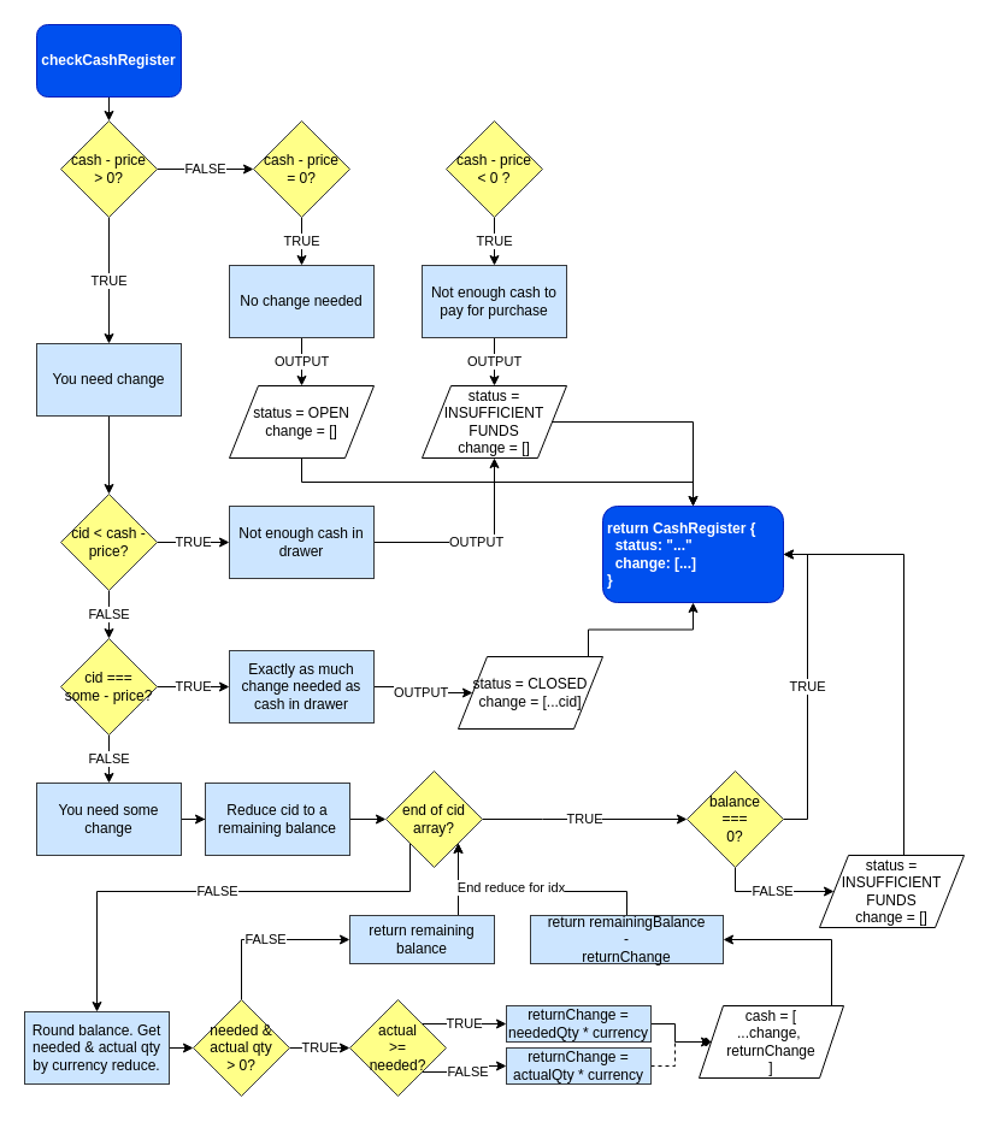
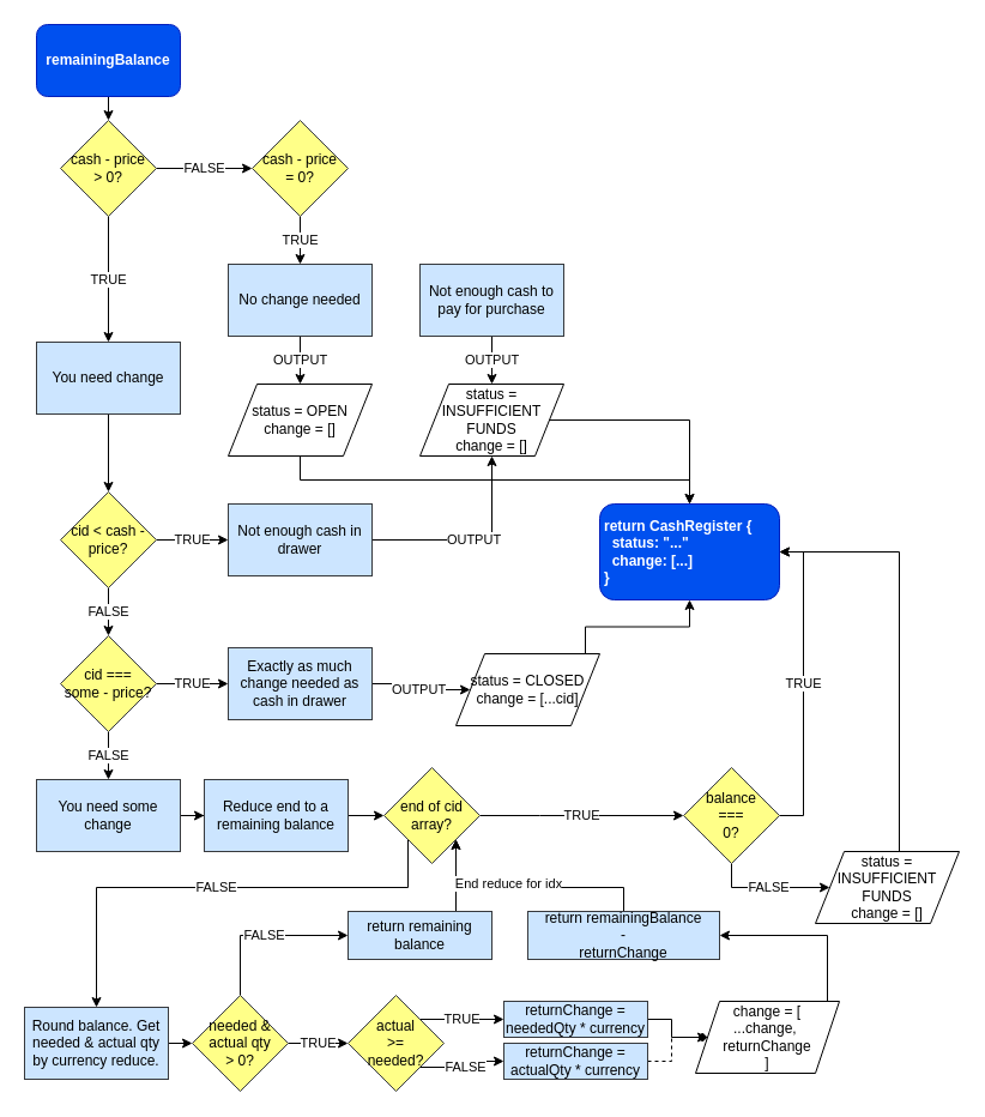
  <mxCell id="0" />
  <mxCell id="1" parent="0" />
  <mxCell id="2" style="edgeStyle=orthogonalEdgeStyle;rounded=0;orthogonalLoop=1;jettySize=auto;html=1;exitX=0.5;exitY=1;exitDx=0;exitDy=0;entryX=0.5;entryY=0;entryDx=0;entryDy=0;" parent="1" source="3" target="6" edge="1"><mxGeometry relative="1" as="geometry" /></mxCell>
- <mxCell id="3" value="checkCashRegister" style="rounded=1;whiteSpace=wrap;html=1;fillColor=#0050ef;strokeColor=#001DBC;fontColor=#ffffff;fontStyle=1" parent="1" vertex="1"><mxGeometry x="30" width="120" height="60" as="geometry" y="20" /></mxCell>
+ <mxCell id="3" value="remainingBalance" style="rounded=1;whiteSpace=wrap;html=1;fillColor=#0050ef;strokeColor=#001DBC;fontColor=#ffffff;fontStyle=1" parent="1" vertex="1"><mxGeometry x="30" width="120" height="60" as="geometry" y="20" /></mxCell>
  <mxCell id="4" value="TRUE" style="edgeStyle=orthogonalEdgeStyle;rounded=0;orthogonalLoop=1;jettySize=auto;html=1;exitX=0.5;exitY=1;exitDx=0;exitDy=0;entryX=0.5;entryY=0;entryDx=0;entryDy=0;" parent="1" source="6" target="8" edge="1"><mxGeometry relative="1" as="geometry" /></mxCell>
  <mxCell id="5" value="FALSE" style="edgeStyle=orthogonalEdgeStyle;rounded=0;orthogonalLoop=1;jettySize=auto;html=1;exitX=1;exitY=0.5;exitDx=0;exitDy=0;entryX=0;entryY=0.5;entryDx=0;entryDy=0;" parent="1" source="6" target="10" edge="1"><mxGeometry relative="1" as="geometry" /></mxCell>
  <mxCell id="6" value="cash - price&lt;br&gt;&amp;gt; 0?" style="rhombus;whiteSpace=wrap;html=1;fillColor=#ffff88;strokeColor=#36393d;" parent="1" vertex="1"><mxGeometry x="50" y="100" width="80" height="80" as="geometry" /></mxCell>
  <mxCell id="7" style="edgeStyle=orthogonalEdgeStyle;rounded=0;orthogonalLoop=1;jettySize=auto;html=1;exitX=0.5;exitY=1;exitDx=0;exitDy=0;entryX=0.5;entryY=0;entryDx=0;entryDy=0;" parent="1" source="8" target="21" edge="1"><mxGeometry relative="1" as="geometry" /></mxCell>
  <mxCell id="8" value="You need change" style="rounded=0;whiteSpace=wrap;html=1;fillColor=#cce5ff;strokeColor=#36393d;" parent="1" vertex="1"><mxGeometry x="30" y="285" width="120" height="60" as="geometry" /></mxCell>
  <mxCell id="9" value="TRUE" style="edgeStyle=orthogonalEdgeStyle;rounded=0;orthogonalLoop=1;jettySize=auto;html=1;exitX=0.5;exitY=1;exitDx=0;exitDy=0;entryX=0.5;entryY=0;entryDx=0;entryDy=0;" parent="1" source="10" target="12" edge="1"><mxGeometry relative="1" as="geometry" /></mxCell>
  <mxCell id="10" value="cash - price&lt;br&gt;= 0?" style="rhombus;whiteSpace=wrap;html=1;fillColor=#ffff88;strokeColor=#36393d;" parent="1" vertex="1"><mxGeometry x="210" y="100" width="80" height="80" as="geometry" /></mxCell>
  <mxCell id="11" value="OUTPUT" style="edgeStyle=orthogonalEdgeStyle;rounded=0;orthogonalLoop=1;jettySize=auto;html=1;exitX=0.5;exitY=1;exitDx=0;exitDy=0;entryX=0.5;entryY=0;entryDx=0;entryDy=0;" parent="1" source="12" target="18" edge="1"><mxGeometry relative="1" as="geometry" /></mxCell>
  <mxCell id="12" value="No change needed" style="rounded=0;whiteSpace=wrap;html=1;fillColor=#cce5ff;strokeColor=#36393d;" parent="1" vertex="1"><mxGeometry x="190" y="220" width="120" height="60" as="geometry" /></mxCell>
- <mxCell id="13" value="TRUE" style="edgeStyle=orthogonalEdgeStyle;rounded=0;orthogonalLoop=1;jettySize=auto;html=1;exitX=0.5;exitY=1;exitDx=0;exitDy=0;entryX=0.5;entryY=0;entryDx=0;entryDy=0;" parent="1" source="14" target="16" edge="1"><mxGeometry relative="1" as="geometry" /></mxCell>
- <mxCell id="14" value="cash - price&lt;br&gt;&amp;lt; 0 ?" style="rhombus;whiteSpace=wrap;html=1;fillColor=#ffff88;strokeColor=#36393d;" parent="1" vertex="1"><mxGeometry x="370" y="100" width="80" height="80" as="geometry" /></mxCell>
  <mxCell id="15" value="OUTPUT" style="edgeStyle=orthogonalEdgeStyle;rounded=0;orthogonalLoop=1;jettySize=auto;html=1;exitX=0.5;exitY=1;exitDx=0;exitDy=0;" parent="1" source="16" target="26" edge="1"><mxGeometry relative="1" as="geometry" /></mxCell>
  <mxCell id="16" value="Not enough cash to pay for purchase" style="rounded=0;whiteSpace=wrap;html=1;fillColor=#cce5ff;strokeColor=#36393d;" parent="1" vertex="1"><mxGeometry x="350" y="220" width="120" height="60" as="geometry" /></mxCell>
  <mxCell id="17" style="edgeStyle=orthogonalEdgeStyle;rounded=0;orthogonalLoop=1;jettySize=auto;html=1;exitX=0.5;exitY=1;exitDx=0;exitDy=0;entryX=0.5;entryY=0;entryDx=0;entryDy=0;" parent="1" source="18" edge="1" target="22"><mxGeometry relative="1" as="geometry"><mxPoint x="560" y="420" as="targetPoint" /></mxGeometry></mxCell>
  <mxCell id="18" value="status = OPEN&lt;br&gt;change = []" style="shape=parallelogram;perimeter=parallelogramPerimeter;whiteSpace=wrap;html=1;align=center;labelPosition=center;verticalLabelPosition=middle;verticalAlign=middle;" parent="1" vertex="1"><mxGeometry x="190" y="320" width="120" height="60" as="geometry" /></mxCell>
  <mxCell id="19" value="TRUE" style="edgeStyle=orthogonalEdgeStyle;rounded=0;orthogonalLoop=1;jettySize=auto;html=1;exitX=1;exitY=0.5;exitDx=0;exitDy=0;" parent="1" source="21" target="24" edge="1"><mxGeometry relative="1" as="geometry" /></mxCell>
  <mxCell id="20" value="FALSE" style="edgeStyle=orthogonalEdgeStyle;rounded=0;orthogonalLoop=1;jettySize=auto;html=1;exitX=0.5;exitY=1;exitDx=0;exitDy=0;" parent="1" source="21" target="29" edge="1"><mxGeometry relative="1" as="geometry" /></mxCell>
  <mxCell id="21" value="cid &amp;lt; cash - price?" style="rhombus;whiteSpace=wrap;html=1;align=center;fillColor=#ffff88;strokeColor=#36393d;" parent="1" vertex="1"><mxGeometry x="50" y="410" width="80" height="80" as="geometry" /></mxCell>
  <mxCell id="22" value="return CashRegister {&lt;br&gt;&amp;nbsp; status: &quot;...&quot;&lt;br&gt;&amp;nbsp; change: [...]&lt;br&gt;}" style="rounded=1;whiteSpace=wrap;html=1;align=left;fillColor=#0050ef;strokeColor=#001DBC;fontColor=#ffffff;fontStyle=1;spacingLeft=2;" parent="1" vertex="1"><mxGeometry x="500" y="420" width="150" height="80" as="geometry" /></mxCell>
  <mxCell id="23" value="OUTPUT" style="edgeStyle=orthogonalEdgeStyle;rounded=0;orthogonalLoop=1;jettySize=auto;html=1;exitX=1;exitY=0.5;exitDx=0;exitDy=0;" parent="1" source="24" target="26" edge="1"><mxGeometry relative="1" as="geometry" /></mxCell>
  <mxCell id="24" value="Not enough cash in drawer" style="rounded=0;whiteSpace=wrap;html=1;align=center;fillColor=#cce5ff;strokeColor=#36393d;" parent="1" vertex="1"><mxGeometry x="190" y="420" width="120" height="60" as="geometry" /></mxCell>
  <mxCell id="25" style="edgeStyle=orthogonalEdgeStyle;rounded=0;orthogonalLoop=1;jettySize=auto;html=1;exitX=1;exitY=0.5;exitDx=0;exitDy=0;entryX=0.5;entryY=0;entryDx=0;entryDy=0;" parent="1" source="26" target="22" edge="1"><mxGeometry relative="1" as="geometry" /></mxCell>
  <mxCell id="26" value="status = INSUFFICIENT FUNDS&lt;br&gt;change = []" style="shape=parallelogram;perimeter=parallelogramPerimeter;whiteSpace=wrap;html=1;align=center;labelPosition=center;verticalLabelPosition=middle;verticalAlign=middle;" parent="1" vertex="1"><mxGeometry x="350" y="320" width="120" height="60" as="geometry" /></mxCell>
  <mxCell id="27" value="TRUE" style="edgeStyle=orthogonalEdgeStyle;rounded=0;orthogonalLoop=1;jettySize=auto;html=1;exitX=1;exitY=0.5;exitDx=0;exitDy=0;entryX=0;entryY=0.5;entryDx=0;entryDy=0;" parent="1" source="29" target="31" edge="1"><mxGeometry relative="1" as="geometry" /></mxCell>
  <mxCell id="28" value="FALSE" style="edgeStyle=orthogonalEdgeStyle;rounded=0;orthogonalLoop=1;jettySize=auto;html=1;exitX=0.5;exitY=1;exitDx=0;exitDy=0;entryX=0.5;entryY=0;entryDx=0;entryDy=0;" parent="1" source="29" target="35" edge="1"><mxGeometry relative="1" as="geometry" /></mxCell>
  <mxCell id="29" value="cid ===&lt;br&gt;some - price?" style="rhombus;whiteSpace=wrap;html=1;align=center;fillColor=#ffff88;strokeColor=#36393d;" parent="1" vertex="1"><mxGeometry x="50" y="530" width="80" height="80" as="geometry" /></mxCell>
  <mxCell id="30" value="OUTPUT" style="edgeStyle=orthogonalEdgeStyle;rounded=0;orthogonalLoop=1;jettySize=auto;html=1;exitX=1;exitY=0.5;exitDx=0;exitDy=0;entryX=0;entryY=0.5;entryDx=0;entryDy=0;" parent="1" source="31" target="33" edge="1"><mxGeometry relative="1" as="geometry" /></mxCell>
  <mxCell id="31" value="Exactly as much change needed as cash in drawer" style="rounded=0;whiteSpace=wrap;html=1;align=center;fillColor=#cce5ff;strokeColor=#36393d;" parent="1" vertex="1"><mxGeometry x="190" y="540" width="120" height="60" as="geometry" /></mxCell>
  <mxCell id="32" style="edgeStyle=orthogonalEdgeStyle;rounded=0;orthogonalLoop=1;jettySize=auto;html=1;exitX=1;exitY=0.5;exitDx=0;exitDy=0;entryX=0.5;entryY=1;entryDx=0;entryDy=0;" parent="1" source="33" target="22" edge="1"><mxGeometry relative="1" as="geometry" /></mxCell>
  <mxCell id="33" value="status = CLOSED&lt;br&gt;change = [...cid]" style="shape=parallelogram;perimeter=parallelogramPerimeter;whiteSpace=wrap;html=1;align=center;labelPosition=center;verticalLabelPosition=middle;verticalAlign=middle;" parent="1" vertex="1"><mxGeometry x="380" y="545" width="120" height="60" as="geometry" /></mxCell>
  <mxCell id="34" style="edgeStyle=orthogonalEdgeStyle;rounded=0;orthogonalLoop=1;jettySize=auto;html=1;exitX=1;exitY=0.5;exitDx=0;exitDy=0;" edge="1" parent="1" source="35" target="37"><mxGeometry relative="1" as="geometry" /></mxCell>
  <mxCell id="35" value="You need some change" style="rounded=0;whiteSpace=wrap;html=1;align=center;fillColor=#cce5ff;strokeColor=#36393d;" parent="1" vertex="1"><mxGeometry x="30" y="650" width="120" height="60" as="geometry" /></mxCell>
  <mxCell id="36" style="edgeStyle=orthogonalEdgeStyle;rounded=0;orthogonalLoop=1;jettySize=auto;html=1;exitX=1;exitY=0.5;exitDx=0;exitDy=0;entryX=0;entryY=0.5;entryDx=0;entryDy=0;" edge="1" parent="1" source="37" target="40"><mxGeometry relative="1" as="geometry" /></mxCell>
- <mxCell id="37" value="Reduce cid to a remaining balance" style="rounded=0;whiteSpace=wrap;html=1;fillColor=#cce5ff;strokeColor=#36393d;" vertex="1" parent="1"><mxGeometry x="170" y="650" width="120" height="60" as="geometry" /></mxCell>
+ <mxCell id="37" value="Reduce end to a remaining balance" style="rounded=0;whiteSpace=wrap;html=1;fillColor=#cce5ff;strokeColor=#36393d;" vertex="1" parent="1"><mxGeometry x="170" y="650" width="120" height="60" as="geometry" /></mxCell>
  <mxCell id="38" value="TRUE" style="edgeStyle=orthogonalEdgeStyle;rounded=0;orthogonalLoop=1;jettySize=auto;html=1;exitX=1;exitY=0.5;exitDx=0;exitDy=0;entryX=0;entryY=0.5;entryDx=0;entryDy=0;" edge="1" parent="1" source="40" target="43"><mxGeometry relative="1" as="geometry"><Array as="points"><mxPoint x="450" y="680" /><mxPoint x="450" y="680" /></Array></mxGeometry></mxCell>
  <mxCell id="39" value="FALSE" style="edgeStyle=orthogonalEdgeStyle;rounded=0;orthogonalLoop=1;jettySize=auto;html=1;exitX=0;exitY=1;exitDx=0;exitDy=0;entryX=0.5;entryY=0;entryDx=0;entryDy=0;" edge="1" parent="1" source="40" target="47"><mxGeometry relative="1" as="geometry"><Array as="points"><mxPoint x="340" y="740" /><mxPoint x="80" y="740" /></Array></mxGeometry></mxCell>
  <mxCell id="40" value="end of cid array?" style="rhombus;whiteSpace=wrap;html=1;fillColor=#ffff88;strokeColor=#36393d;" vertex="1" parent="1"><mxGeometry x="320" y="640" width="80" height="80" as="geometry" /></mxCell>
  <mxCell id="41" value="TRUE" style="edgeStyle=orthogonalEdgeStyle;rounded=0;orthogonalLoop=1;jettySize=auto;html=1;exitX=1;exitY=0.5;exitDx=0;exitDy=0;entryX=1;entryY=0.5;entryDx=0;entryDy=0;" edge="1" parent="1" source="43" target="22"><mxGeometry relative="1" as="geometry" /></mxCell>
  <mxCell id="42" value="FALSE" style="edgeStyle=orthogonalEdgeStyle;rounded=0;orthogonalLoop=1;jettySize=auto;html=1;exitX=0.5;exitY=1;exitDx=0;exitDy=0;entryX=0;entryY=0.5;entryDx=0;entryDy=0;" edge="1" parent="1" source="43" target="45"><mxGeometry relative="1" as="geometry" /></mxCell>
  <mxCell id="43" value="balance &lt;br&gt;===&lt;br&gt;0?" style="rhombus;whiteSpace=wrap;html=1;fillColor=#ffff88;strokeColor=#36393d;" vertex="1" parent="1"><mxGeometry x="570" y="640" width="80" height="80" as="geometry" /></mxCell>
  <mxCell id="44" style="edgeStyle=orthogonalEdgeStyle;rounded=0;orthogonalLoop=1;jettySize=auto;html=1;exitX=1;exitY=0.5;exitDx=0;exitDy=0;entryX=1;entryY=0.5;entryDx=0;entryDy=0;" edge="1" parent="1" source="45" target="22"><mxGeometry relative="1" as="geometry"><Array as="points"><mxPoint x="750" y="740" /><mxPoint x="750" y="460" /></Array></mxGeometry></mxCell>
  <mxCell id="45" value="status = INSUFFICIENT FUNDS&lt;br&gt;change = []" style="shape=parallelogram;perimeter=parallelogramPerimeter;whiteSpace=wrap;html=1;align=center;labelPosition=center;verticalLabelPosition=middle;verticalAlign=middle;" vertex="1" parent="1"><mxGeometry x="680" y="710" width="120" height="60" as="geometry" /></mxCell>
  <mxCell id="46" style="edgeStyle=orthogonalEdgeStyle;rounded=0;orthogonalLoop=1;jettySize=auto;html=1;exitX=1;exitY=0.5;exitDx=0;exitDy=0;entryX=0;entryY=0.5;entryDx=0;entryDy=0;" edge="1" parent="1" source="47" target="50"><mxGeometry relative="1" as="geometry" /></mxCell>
  <mxCell id="47" value="Round balance. Get needed &amp;amp; actual qty by currency reduce." style="rounded=0;whiteSpace=wrap;html=1;fillColor=#cce5ff;strokeColor=#36393d;" vertex="1" parent="1"><mxGeometry x="20" y="840" width="120" height="60" as="geometry" /></mxCell>
  <mxCell id="48" value="TRUE" style="edgeStyle=orthogonalEdgeStyle;rounded=0;orthogonalLoop=1;jettySize=auto;html=1;exitX=1;exitY=0.5;exitDx=0;exitDy=0;entryX=0;entryY=0.5;entryDx=0;entryDy=0;" edge="1" parent="1" source="50" target="55"><mxGeometry relative="1" as="geometry" /></mxCell>
  <mxCell id="49" value="FALSE" style="edgeStyle=orthogonalEdgeStyle;rounded=0;orthogonalLoop=1;jettySize=auto;html=1;exitX=0.5;exitY=0;exitDx=0;exitDy=0;entryX=0;entryY=0.5;entryDx=0;entryDy=0;" edge="1" parent="1" source="50" target="52"><mxGeometry relative="1" as="geometry" /></mxCell>
  <mxCell id="50" value="needed &amp;amp; actual qty&lt;br&gt;&amp;gt; 0?" style="rhombus;whiteSpace=wrap;html=1;fillColor=#ffff88;strokeColor=#36393d;" vertex="1" parent="1"><mxGeometry x="160" y="830" width="80" height="80" as="geometry" /></mxCell>
  <mxCell id="51" style="edgeStyle=orthogonalEdgeStyle;rounded=0;orthogonalLoop=1;jettySize=auto;html=1;exitX=0.75;exitY=0;exitDx=0;exitDy=0;entryX=1;entryY=1;entryDx=0;entryDy=0;" edge="1" parent="1" source="52" target="40"><mxGeometry relative="1" as="geometry" /></mxCell>
  <mxCell id="52" value="return remaining balance" style="rounded=0;whiteSpace=wrap;html=1;fillColor=#cce5ff;strokeColor=#36393d;" vertex="1" parent="1"><mxGeometry x="290" y="760" width="120" height="40" as="geometry" /></mxCell>
  <mxCell id="53" value="TRUE" style="edgeStyle=orthogonalEdgeStyle;rounded=0;orthogonalLoop=1;jettySize=auto;html=1;exitX=1;exitY=0;exitDx=0;exitDy=0;entryX=0;entryY=0.5;entryDx=0;entryDy=0;" edge="1" parent="1" source="55" target="57"><mxGeometry relative="1" as="geometry" /></mxCell>
  <mxCell id="54" value="FALSE" style="edgeStyle=orthogonalEdgeStyle;rounded=0;orthogonalLoop=1;jettySize=auto;html=1;exitX=1;exitY=1;exitDx=0;exitDy=0;entryX=0;entryY=0.5;entryDx=0;entryDy=0;" edge="1" parent="1" source="55" target="59"><mxGeometry relative="1" as="geometry" /></mxCell>
  <mxCell id="55" value="actual&lt;br&gt;&amp;gt;=&lt;br&gt;needed?" style="rhombus;whiteSpace=wrap;html=1;fillColor=#ffff88;strokeColor=#36393d;" vertex="1" parent="1"><mxGeometry x="290" y="830" width="80" height="80" as="geometry" /></mxCell>
  <mxCell id="56" style="edgeStyle=orthogonalEdgeStyle;rounded=0;orthogonalLoop=1;jettySize=auto;html=1;exitX=1;exitY=0.5;exitDx=0;exitDy=0;entryX=0;entryY=0.5;entryDx=0;entryDy=0;endArrow=diamond;" edge="1" parent="1" source="57" target="61"><mxGeometry relative="1" as="geometry" /></mxCell>
  <mxCell id="57" value="returnChange = neededQty * currency" style="rounded=0;whiteSpace=wrap;html=1;fillColor=#cce5ff;strokeColor=#36393d;" vertex="1" parent="1"><mxGeometry x="420" y="835" width="120" height="30" as="geometry" /></mxCell>
  <mxCell id="58" style="edgeStyle=orthogonalEdgeStyle;rounded=0;orthogonalLoop=1;jettySize=auto;html=1;exitX=1;exitY=0.5;exitDx=0;exitDy=0;dashed=1;" edge="1" parent="1" source="59" target="61"><mxGeometry relative="1" as="geometry" /></mxCell>
  <mxCell id="59" value="returnChange = actualQty * currency" style="rounded=0;whiteSpace=wrap;html=1;fillColor=#cce5ff;strokeColor=#36393d;" vertex="1" parent="1"><mxGeometry x="420" y="870" width="120" height="30" as="geometry" /></mxCell>
  <mxCell id="60" style="edgeStyle=orthogonalEdgeStyle;rounded=0;orthogonalLoop=1;jettySize=auto;html=1;exitX=1;exitY=0.5;exitDx=0;exitDy=0;entryX=1;entryY=0.5;entryDx=0;entryDy=0;" edge="1" parent="1" source="61" target="64"><mxGeometry relative="1" as="geometry" /></mxCell>
- <mxCell id="61" value="cash = [&lt;br&gt;...change,&amp;nbsp;&lt;br&gt;returnChange&lt;br&gt;]" style="shape=parallelogram;perimeter=parallelogramPerimeter;whiteSpace=wrap;html=1;fixedSize=1;" vertex="1" parent="1"><mxGeometry x="580" y="835" width="120" height="60" as="geometry" /></mxCell>
+ <mxCell id="61" value="change = [&lt;br&gt;...change,&amp;nbsp;&lt;br&gt;returnChange&lt;br&gt;]" style="shape=parallelogram;perimeter=parallelogramPerimeter;whiteSpace=wrap;html=1;fixedSize=1;" vertex="1" parent="1"><mxGeometry x="580" y="835" width="120" height="60" as="geometry" /></mxCell>
  <mxCell id="62" style="edgeStyle=orthogonalEdgeStyle;rounded=0;orthogonalLoop=1;jettySize=auto;html=1;exitX=0.5;exitY=0;exitDx=0;exitDy=0;entryX=1;entryY=1;entryDx=0;entryDy=0;" edge="1" parent="1" source="64" target="40"><mxGeometry relative="1" as="geometry" /></mxCell>
  <mxCell id="63" value="End reduce for idx" style="edgeLabel;html=1;align=center;verticalAlign=middle;resizable=0;points=[];" vertex="1" connectable="0" parent="62"><mxGeometry x="0.167" y="-4" relative="1" as="geometry"><mxPoint as="offset" /></mxGeometry></mxCell>
  <mxCell id="64" value="return remainingBalance&lt;br&gt;-&lt;br&gt;returnChange" style="rounded=0;whiteSpace=wrap;html=1;fillColor=#cce5ff;strokeColor=#36393d;" vertex="1" parent="1"><mxGeometry x="440" y="760" width="160" height="40" as="geometry" /></mxCell>
